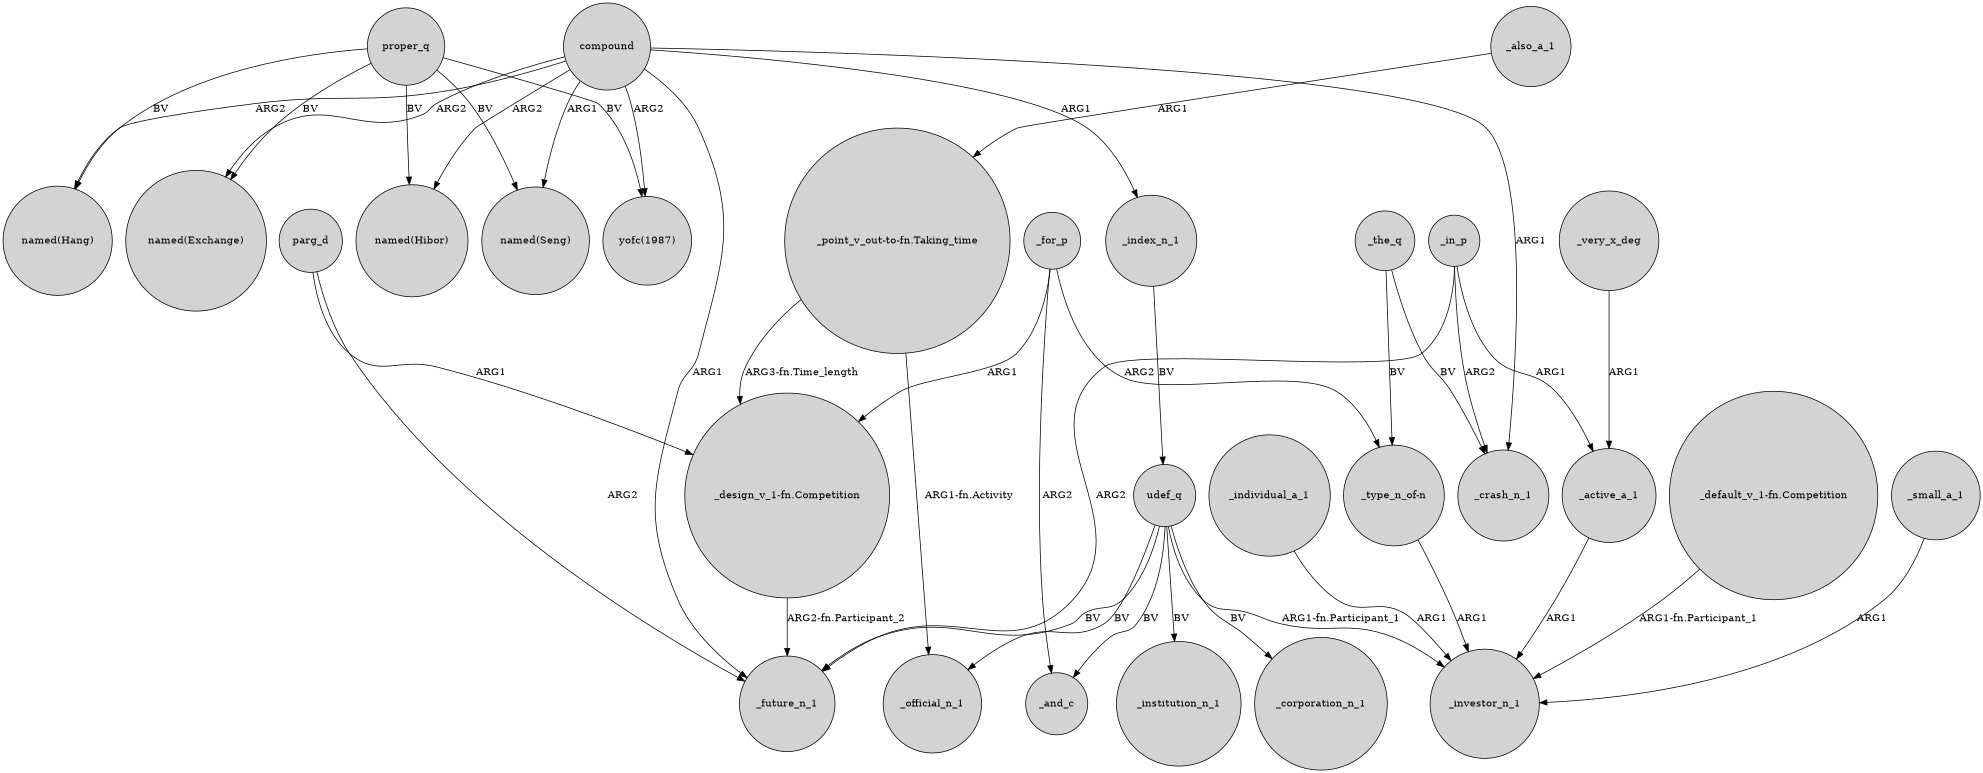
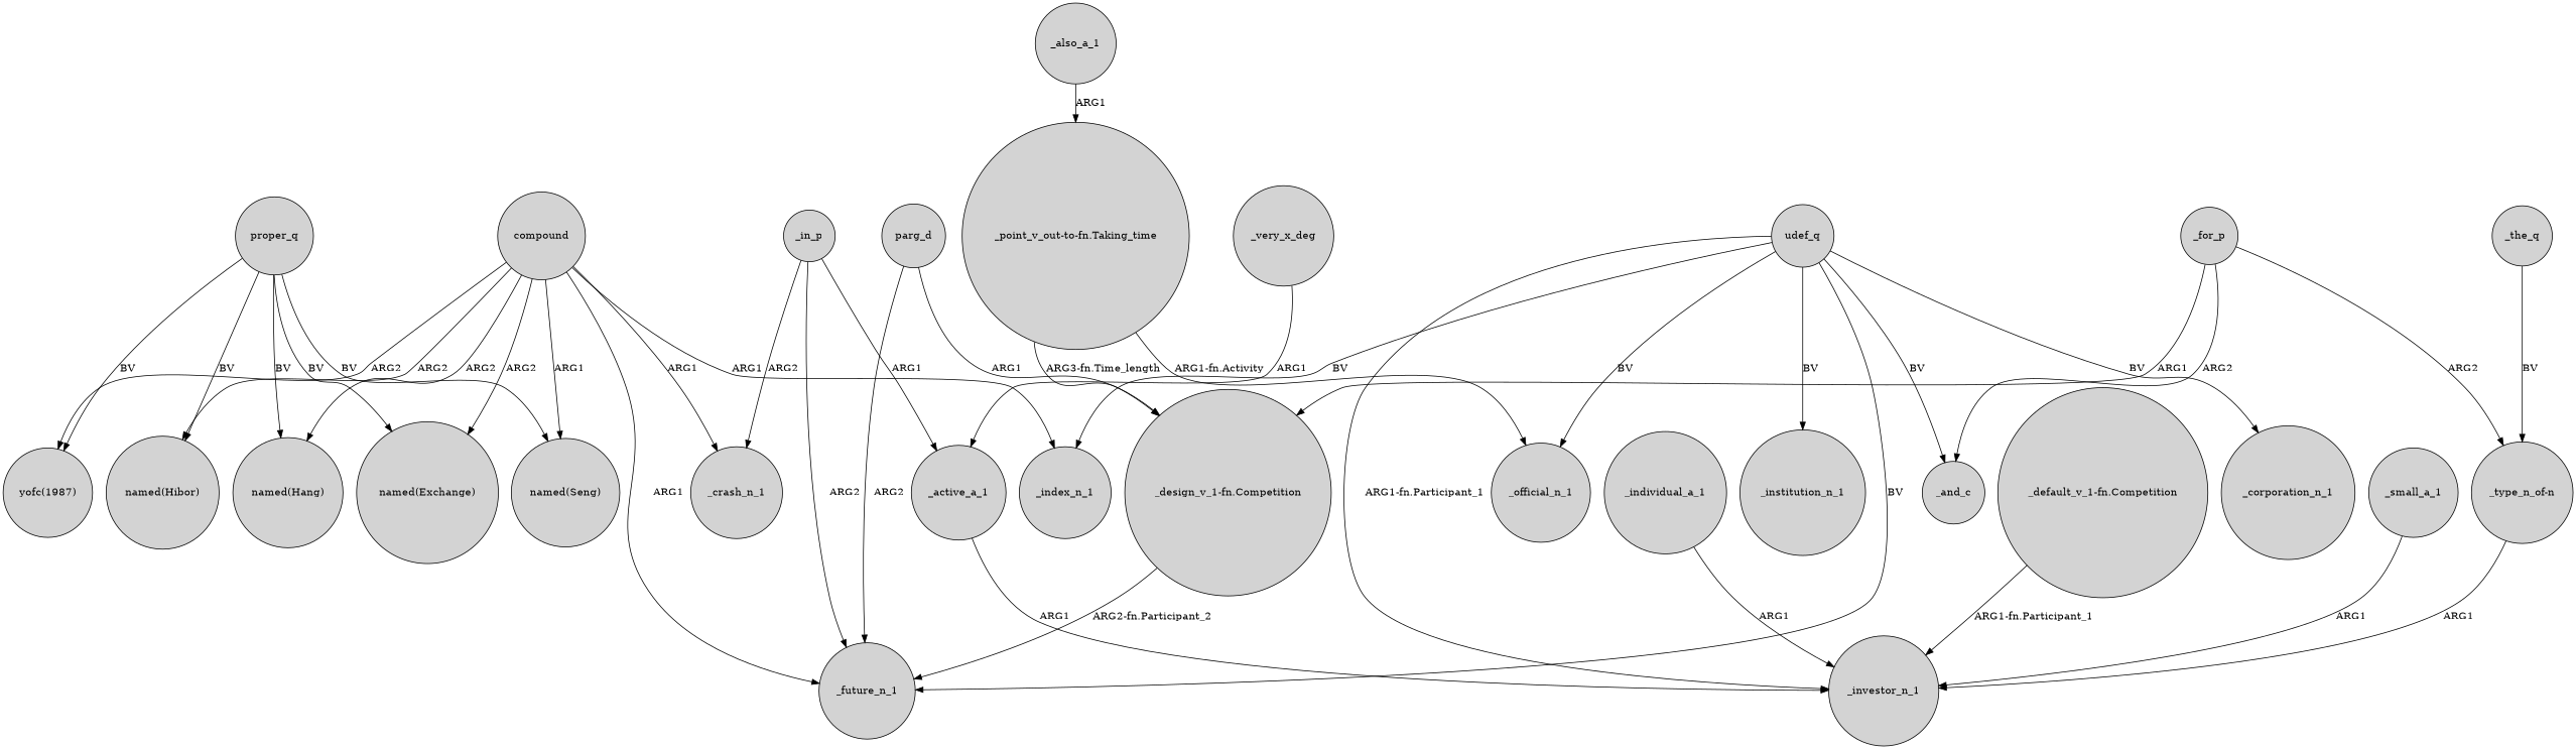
  digraph {
    node [shape=circle style=filled]
    compound
    "named(Exchange)"
    _future_n_1
    "named(Hang)"
    "named(Seng)"
    _index_n_1
    _crash_n_1
    "named(Hibor)"
    "yofc(1987)"
    parg_d
    "_design_v_1-fn.Competition"
    _in_p
    _active_a_1
    _investor_n_1
    "_default_v_1-fn.Competition"
    proper_q
    "_type_n_of-n"
    _very_x_deg
    _for_p
    _and_c
    udef_q
    _official_n_1
    _institution_n_1
    _corporation_n_1
    _also_a_1
    "_point_v_out-to-fn.Taking_time"
    _the_q
    _small_a_1
    _individual_a_1
    compound -> "named(Exchange)" [label=ARG2]
    compound -> _future_n_1 [label=ARG1]
    compound -> "named(Hang)" [label=ARG2]
    compound -> "named(Seng)" [label=ARG1]
    compound -> _index_n_1 [label=ARG1]
    compound -> _crash_n_1 [label=ARG1]
    compound -> "named(Hibor)" [label=ARG2]
    compound -> "yofc(1987)" [label=ARG2]
    parg_d -> _future_n_1 [label=ARG2]
    parg_d -> "_design_v_1-fn.Competition" [label=ARG1]
    "_design_v_1-fn.Competition" -> _future_n_1 [label="ARG2-fn.Participant_2"]
    _in_p -> _future_n_1 [label=ARG2]
    _in_p -> _crash_n_1 [label=ARG2]
    _in_p -> _active_a_1 [label=ARG1]
    _active_a_1 -> _investor_n_1 [label=ARG1]
    "_default_v_1-fn.Competition" -> _investor_n_1 [label="ARG1-fn.Participant_1"]
    proper_q -> "named(Exchange)" [label=BV]
    proper_q -> "named(Hang)" [label=BV]
    proper_q -> "named(Seng)" [label=BV]
    proper_q -> "named(Hibor)" [label=BV]
    proper_q -> "yofc(1987)" [label=BV]
    "_type_n_of-n" -> _investor_n_1 [label=ARG1]
    _very_x_deg -> _active_a_1 [label=ARG1]
    _for_p -> "_design_v_1-fn.Competition" [label=ARG1]
    _for_p -> "_type_n_of-n" [label=ARG2]
    _for_p -> _and_c [label=ARG2]
    udef_q -> _future_n_1 [label=BV]
-   _index_n_1 -> udef_q [label=BV]
+   udef_q -> _index_n_1 [label=BV]
    udef_q -> _investor_n_1 [label="ARG1-fn.Participant_1"]
    udef_q -> _and_c [label=BV]
    udef_q -> _official_n_1 [label=BV]
    udef_q -> _institution_n_1 [label=BV]
    udef_q -> _corporation_n_1 [label=BV]
    _also_a_1 -> "_point_v_out-to-fn.Taking_time" [label=ARG1]
    "_point_v_out-to-fn.Taking_time" -> "_design_v_1-fn.Competition" [label="ARG3-fn.Time_length"]
    "_point_v_out-to-fn.Taking_time" -> _official_n_1 [label="ARG1-fn.Activity"]
-   _the_q -> _crash_n_1 [label=BV]
    _the_q -> "_type_n_of-n" [label=BV]
    _small_a_1 -> _investor_n_1 [label=ARG1]
    _individual_a_1 -> _investor_n_1 [label=ARG1]
  }
